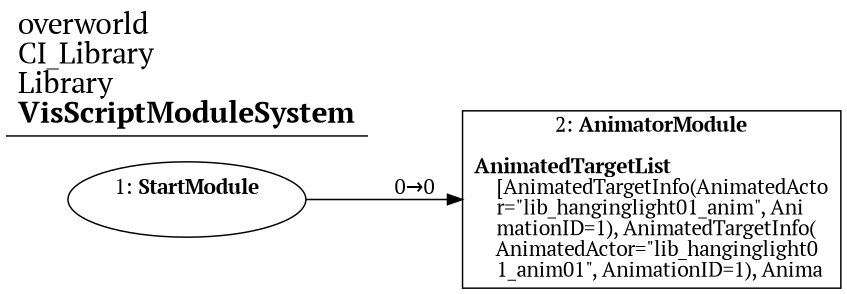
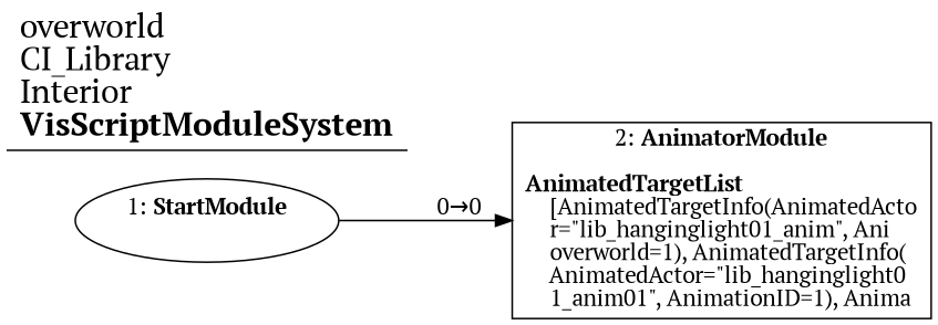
  digraph {
    fontname="PT Serif"
    splines=spline
    rankdir=LR
    node [fontname="PT Serif"]
    n1 [label=<1: <b>StartModule</b><br/><br/>> shape=oval]
-   n2 [label=<2: <b>AnimatorModule</b><br/><br/><b>AnimatedTargetList</b><br align="left"/>    [AnimatedTargetInfo(AnimatedActo<br align="left"/>    r=&quot;lib_hanginglight01_anim&quot;, Ani<br align="left"/>    mationID=1), AnimatedTargetInfo(<br align="left"/>    AnimatedActor=&quot;lib_hanginglight0<br align="left"/>    1_anim01&quot;, AnimationID=1), Anima<br align="left"/>> shape=box]
-   n3 [label=<<font point-size="20">overworld<br align="left"/>CI_Library<br align="left"/>Library<br align="left"/><b>VisScriptModuleSystem</b><br align="left"/></font>> shape=underline]
+   n2 [label=<2: <b>AnimatorModule</b><br/><br/><b>AnimatedTargetList</b><br align="left"/>    [AnimatedTargetInfo(AnimatedActo<br align="left"/>    r=&quot;lib_hanginglight01_anim&quot;, Ani<br align="left"/>    overworld=1), AnimatedTargetInfo(<br align="left"/>    AnimatedActor=&quot;lib_hanginglight0<br align="left"/>    1_anim01&quot;, AnimationID=1), Anima<br align="left"/>> shape=box]
+   n3 [label=<<font point-size="20">overworld<br align="left"/>CI_Library<br align="left"/>Interior<br align="left"/><b>VisScriptModuleSystem</b><br align="left"/></font>> shape=underline]
    n1 -> n2 [fontname="PT Serif" label="0→0"]
  }
